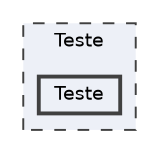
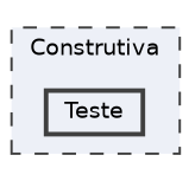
  digraph {
    compound=true
    rankdir=LR
    n1 [color=grey25 fillcolor="#edf0f7" fontname=Helvetica fontsize=10 height=0.2 label=Teste shape=box style="filled,bold" width=0.4]
    subgraph cluster_1 {
      bgcolor="#edf0f7"
      fontname=Helvetica
      fontsize=10
-     label=Teste
+     label=Construtiva
      pencolor=grey25
      style="filled,dashed"
      n1
    }
  }
